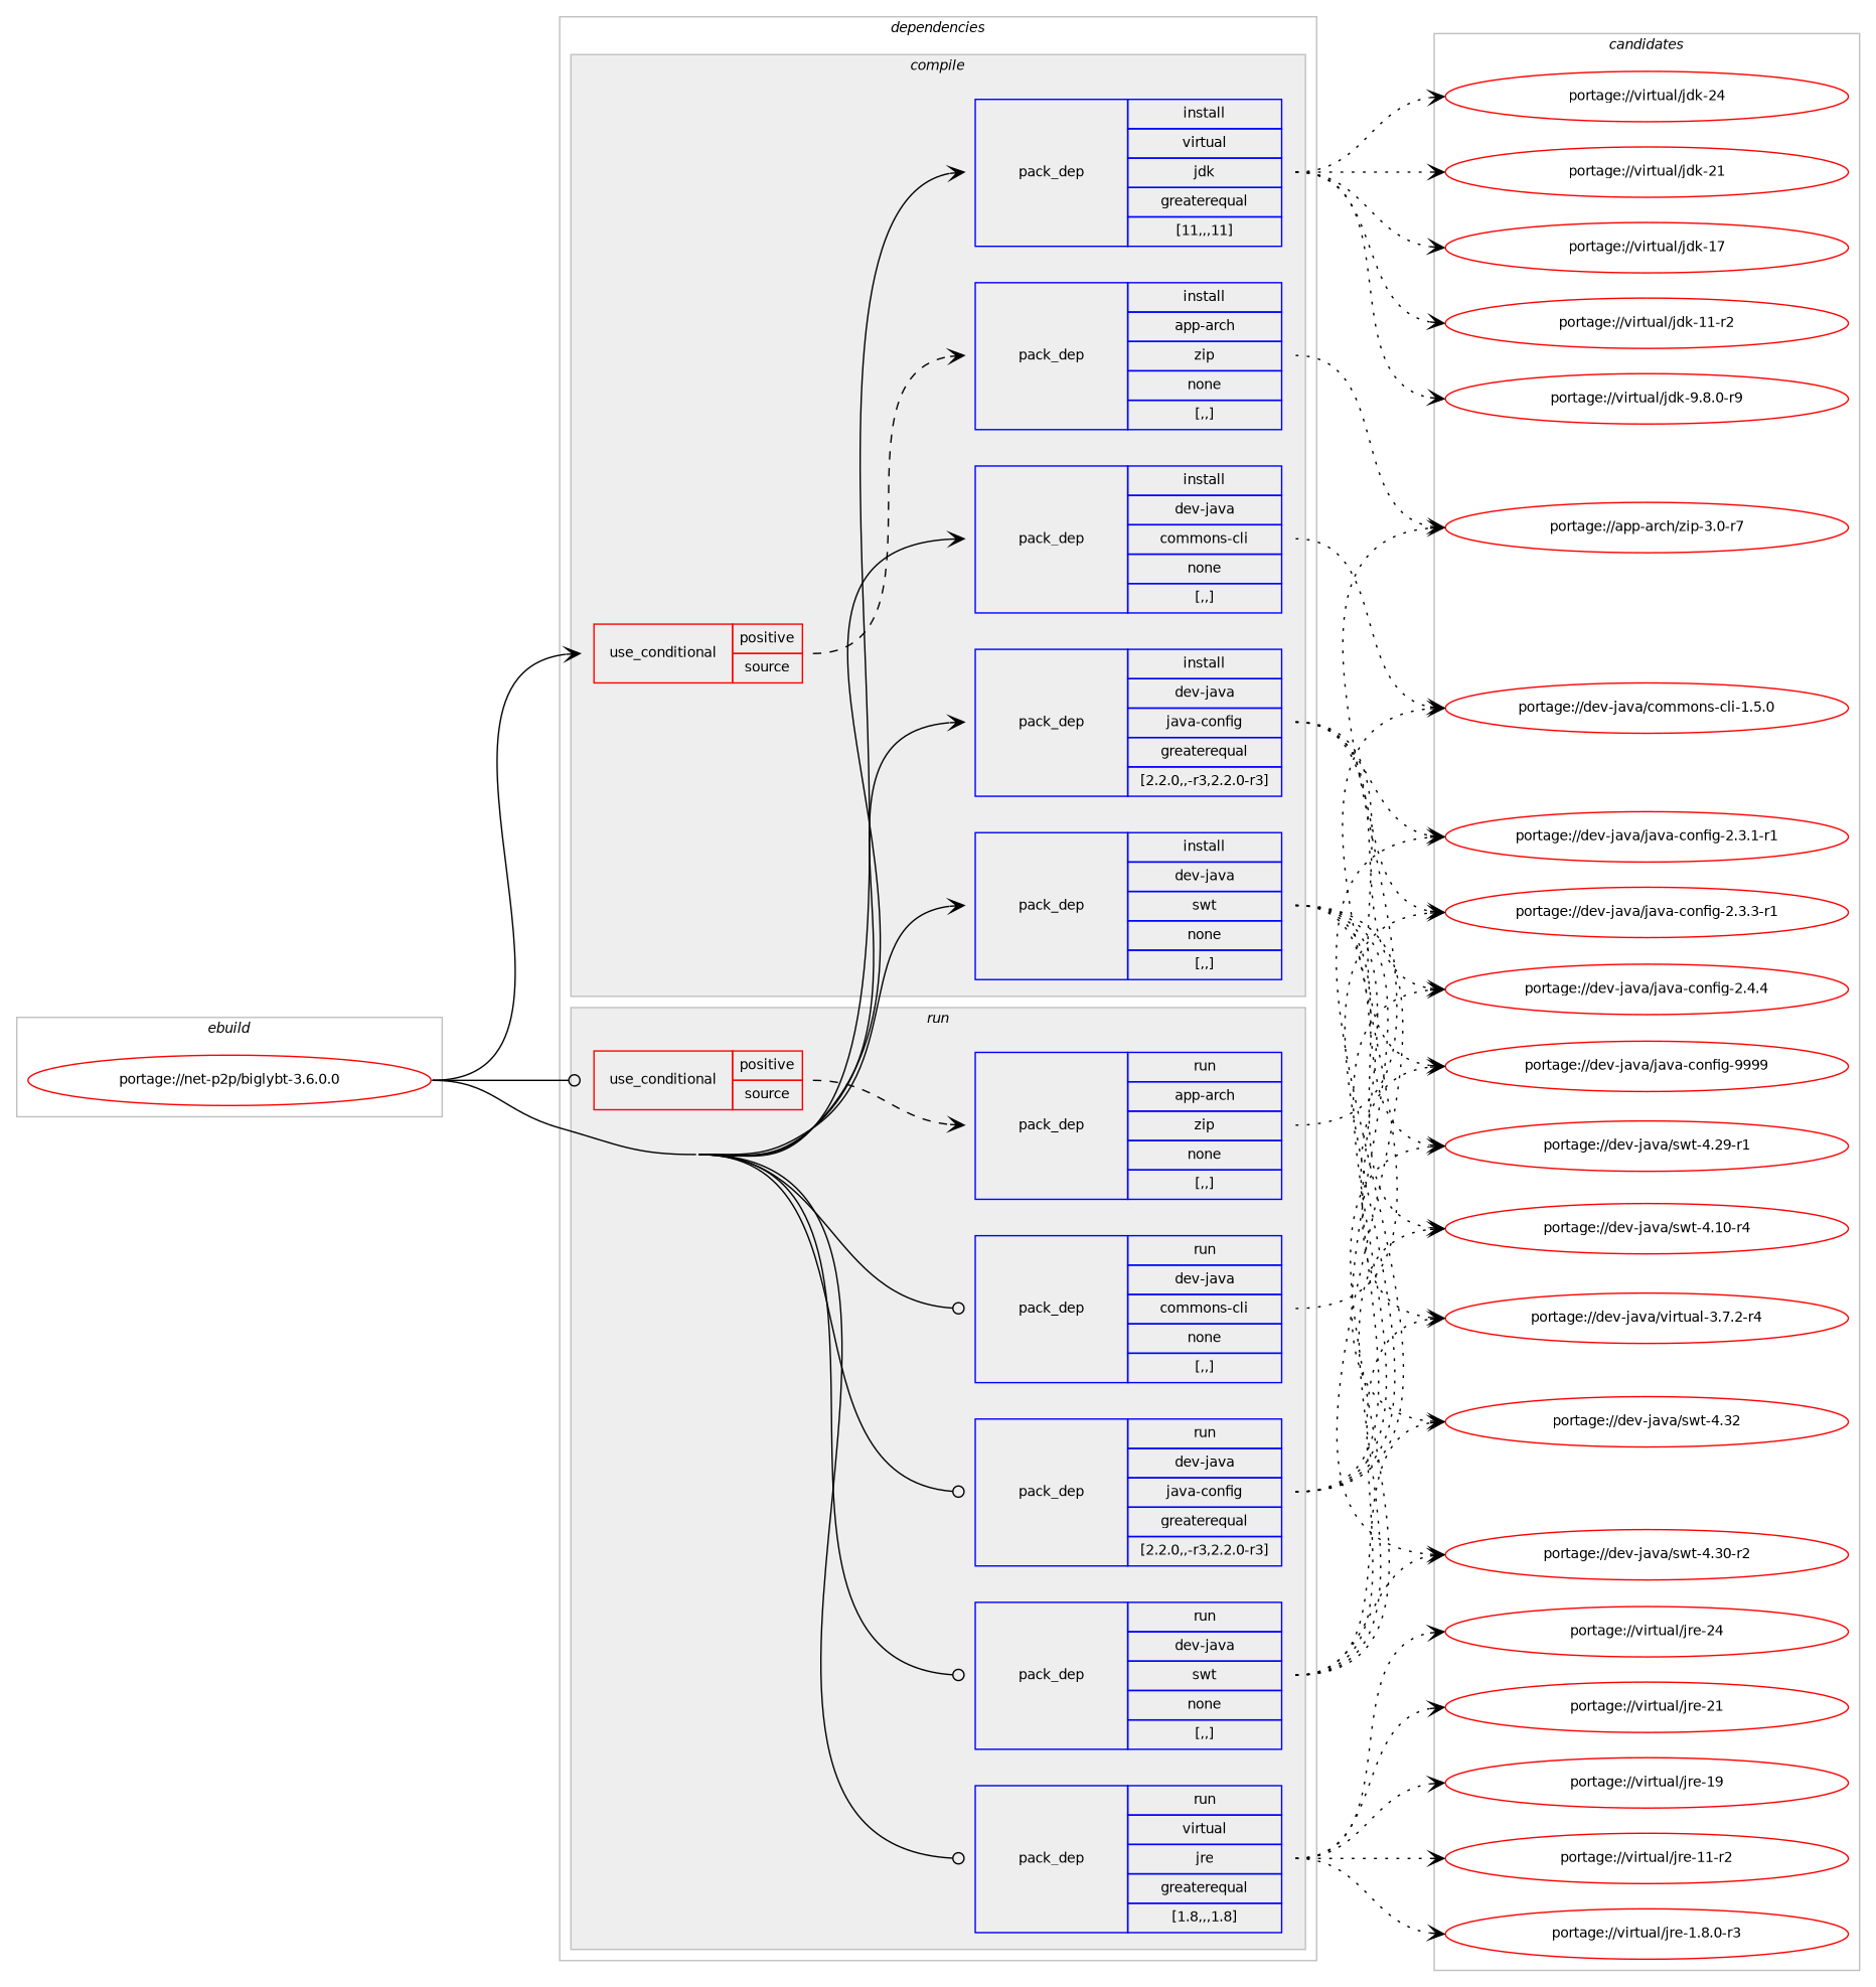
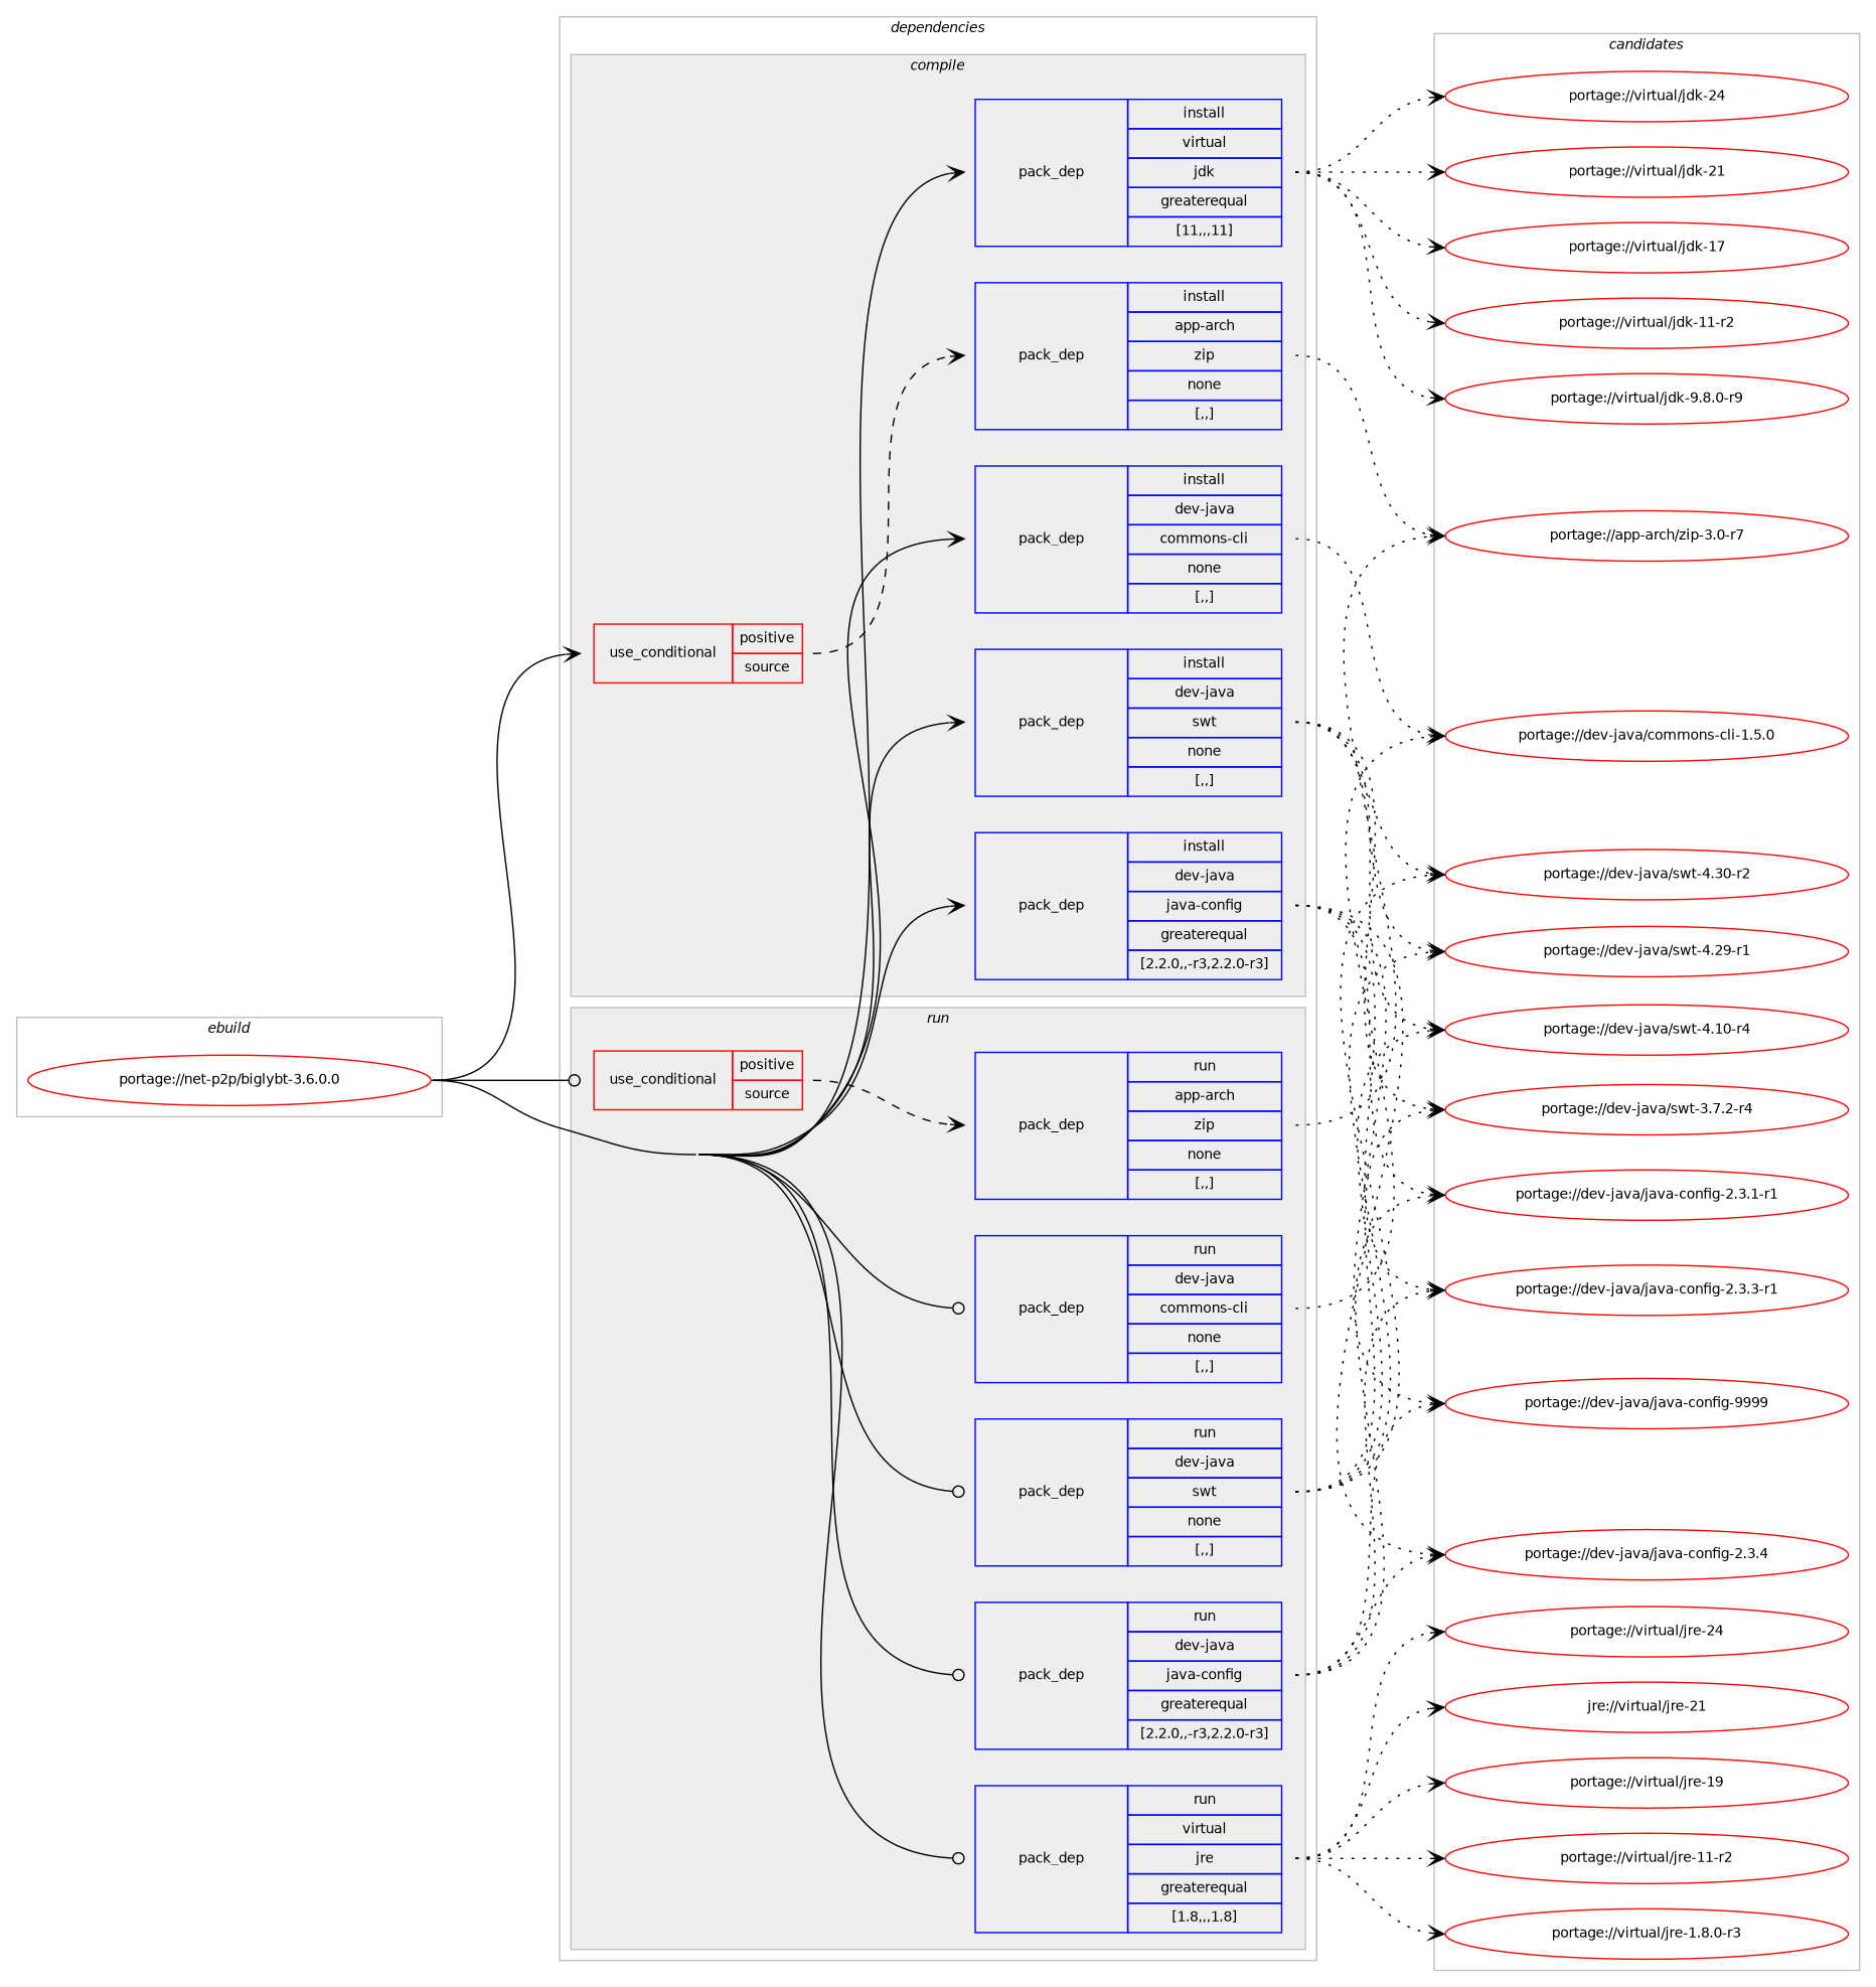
  digraph {
    compound=true
    concentrate=true
    fontname=Helvetica
    fontsize=10
    newrank=true
    rankdir=LR
    ranksep=1.5
    node [color=red fontname=Helvetica fontsize=10]
    edge [arrowhead=vee headport=w style=dotted tailport=e weight=100]
    n1 [label="portage://net-p2p/biglybt-3.6.0.0" width=4]
    n2 [color=blue label=<<TABLE BORDER="0" CELLBORDER="1" CELLSPACING="0" CELLPADDING="4" WIDTH="220"><TR><TD ROWSPAN="6" CELLPADDING="30">pack_dep</TD></TR><TR><TD WIDTH="110">install</TD></TR><TR><TD>app-arch</TD></TR><TR><TD>zip</TD></TR><TR><TD>none</TD></TR><TR><TD>[,,]</TD></TR></TABLE>> shape=none]
    n3 [label=<<TABLE BORDER="0" CELLBORDER="1" CELLSPACING="0" CELLPADDING="4"><TR><TD ROWSPAN="3" CELLPADDING="10">use_conditional</TD></TR><TR><TD>positive</TD></TR><TR><TD>source</TD></TR></TABLE>> shape=none]
    n4 [color=blue label=<<TABLE BORDER="0" CELLBORDER="1" CELLSPACING="0" CELLPADDING="4" WIDTH="220"><TR><TD ROWSPAN="6" CELLPADDING="30">pack_dep</TD></TR><TR><TD WIDTH="110">install</TD></TR><TR><TD>dev-java</TD></TR><TR><TD>commons-cli</TD></TR><TR><TD>none</TD></TR><TR><TD>[,,]</TD></TR></TABLE>> shape=none]
    n5 [color=blue label=<<TABLE BORDER="0" CELLBORDER="1" CELLSPACING="0" CELLPADDING="4" WIDTH="220"><TR><TD ROWSPAN="6" CELLPADDING="30">pack_dep</TD></TR><TR><TD WIDTH="110">install</TD></TR><TR><TD>dev-java</TD></TR><TR><TD>java-config</TD></TR><TR><TD>greaterequal</TD></TR><TR><TD>[2.2.0,,-r3,2.2.0-r3]</TD></TR></TABLE>> shape=none]
    n6 [color=blue label=<<TABLE BORDER="0" CELLBORDER="1" CELLSPACING="0" CELLPADDING="4" WIDTH="220"><TR><TD ROWSPAN="6" CELLPADDING="30">pack_dep</TD></TR><TR><TD WIDTH="110">install</TD></TR><TR><TD>dev-java</TD></TR><TR><TD>swt</TD></TR><TR><TD>none</TD></TR><TR><TD>[,,]</TD></TR></TABLE>> shape=none]
    n7 [color=blue label=<<TABLE BORDER="0" CELLBORDER="1" CELLSPACING="0" CELLPADDING="4" WIDTH="220"><TR><TD ROWSPAN="6" CELLPADDING="30">pack_dep</TD></TR><TR><TD WIDTH="110">install</TD></TR><TR><TD>virtual</TD></TR><TR><TD>jdk</TD></TR><TR><TD>greaterequal</TD></TR><TR><TD>[11,,,11]</TD></TR></TABLE>> shape=none]
    n8 [color=blue label=<<TABLE BORDER="0" CELLBORDER="1" CELLSPACING="0" CELLPADDING="4" WIDTH="220"><TR><TD ROWSPAN="6" CELLPADDING="30">pack_dep</TD></TR><TR><TD WIDTH="110">run</TD></TR><TR><TD>app-arch</TD></TR><TR><TD>zip</TD></TR><TR><TD>none</TD></TR><TR><TD>[,,]</TD></TR></TABLE>> shape=none]
    n9 [label=<<TABLE BORDER="0" CELLBORDER="1" CELLSPACING="0" CELLPADDING="4"><TR><TD ROWSPAN="3" CELLPADDING="10">use_conditional</TD></TR><TR><TD>positive</TD></TR><TR><TD>source</TD></TR></TABLE>> shape=none]
    n10 [color=blue label=<<TABLE BORDER="0" CELLBORDER="1" CELLSPACING="0" CELLPADDING="4" WIDTH="220"><TR><TD ROWSPAN="6" CELLPADDING="30">pack_dep</TD></TR><TR><TD WIDTH="110">run</TD></TR><TR><TD>dev-java</TD></TR><TR><TD>commons-cli</TD></TR><TR><TD>none</TD></TR><TR><TD>[,,]</TD></TR></TABLE>> shape=none]
    n11 [color=blue label=<<TABLE BORDER="0" CELLBORDER="1" CELLSPACING="0" CELLPADDING="4" WIDTH="220"><TR><TD ROWSPAN="6" CELLPADDING="30">pack_dep</TD></TR><TR><TD WIDTH="110">run</TD></TR><TR><TD>dev-java</TD></TR><TR><TD>java-config</TD></TR><TR><TD>greaterequal</TD></TR><TR><TD>[2.2.0,,-r3,2.2.0-r3]</TD></TR></TABLE>> shape=none]
    n12 [color=blue label=<<TABLE BORDER="0" CELLBORDER="1" CELLSPACING="0" CELLPADDING="4" WIDTH="220"><TR><TD ROWSPAN="6" CELLPADDING="30">pack_dep</TD></TR><TR><TD WIDTH="110">run</TD></TR><TR><TD>dev-java</TD></TR><TR><TD>swt</TD></TR><TR><TD>none</TD></TR><TR><TD>[,,]</TD></TR></TABLE>> shape=none]
    n13 [color=blue label=<<TABLE BORDER="0" CELLBORDER="1" CELLSPACING="0" CELLPADDING="4" WIDTH="220"><TR><TD ROWSPAN="6" CELLPADDING="30">pack_dep</TD></TR><TR><TD WIDTH="110">run</TD></TR><TR><TD>virtual</TD></TR><TR><TD>jre</TD></TR><TR><TD>greaterequal</TD></TR><TR><TD>[1.8,,,1.8]</TD></TR></TABLE>> shape=none]
    n14 [label="portage://app-arch/zip-3.0-r7" width=4]
    n15 [label="portage://dev-java/commons-cli-1.5.0" width=4]
    n16 [label="portage://dev-java/java-config-9999" width=4]
-   n17 [label="portage://dev-java/java-config-2.4.4" width=4]
+   n17 [label="portage://dev-java/java-config-2.3.4" width=4]
    n18 [label="portage://dev-java/java-config-2.3.3-r1" width=4]
    n19 [label="portage://dev-java/java-config-2.3.1-r1" width=4]
-   n20 [label="portage://dev-java/swt-4.32" width=4]
    n21 [label="portage://dev-java/swt-4.30-r2" width=4]
    n22 [label="portage://dev-java/swt-4.29-r1" width=4]
    n23 [label="portage://dev-java/swt-4.10-r4" width=4]
-   n24 [label="portage://dev-java/virtual-3.7.2-r4" width=4]
+   n24 [label="portage://dev-java/swt-3.7.2-r4" width=4]
    n25 [label="portage://virtual/jdk-24" width=4]
    n26 [label="portage://virtual/jdk-21" width=4]
    n27 [label="portage://virtual/jdk-17" width=4]
    n28 [label="portage://virtual/jdk-11-r2" width=4]
    n29 [label="portage://virtual/jdk-9.8.0-r9" width=4]
    n30 [label="portage://virtual/jre-24" width=4]
-   n31 [label="portage://virtual/jre-21" width=4]
+   n31 [label="jre://virtual/jre-21" width=4]
    n32 [label="portage://virtual/jre-19" width=4]
    n33 [label="portage://virtual/jre-11-r2" width=4]
    n34 [label="portage://virtual/jre-1.8.0-r3" width=4]
    subgraph cluster_1 {
      color=gray
      label=<<i>ebuild</i>>
      n1
    }
    subgraph cluster_2 {
      color=gray
      label=<<i>dependencies</i>>
      subgraph cluster_3 {
        color=gray
        fillcolor="#eeeeee"
        label=<<i>compile</i>>
        style=filled
        subgraph sub_4 {
          color=gray
          fillcolor="#eeeeee"
          label=<<i>compile</i>>
          style=filled
          n3
          subgraph sub_5 {
            color=gray
            fillcolor="#eeeeee"
            label=<<i>compile</i>>
            style=filled
            n2
          }
        }
        subgraph sub_6 {
          color=gray
          fillcolor="#eeeeee"
          label=<<i>compile</i>>
          style=filled
          n4
        }
        subgraph sub_7 {
          color=gray
          fillcolor="#eeeeee"
          label=<<i>compile</i>>
          style=filled
          n5
        }
        subgraph sub_8 {
          color=gray
          fillcolor="#eeeeee"
          label=<<i>compile</i>>
          style=filled
          n6
        }
        subgraph sub_9 {
          color=gray
          fillcolor="#eeeeee"
          label=<<i>compile</i>>
          style=filled
          n7
        }
      }
      subgraph cluster_10 {
        color=gray
        fillcolor="#eeeeee"
        label=<<i>compile and run</i>>
        style=filled
      }
      subgraph cluster_11 {
        color=gray
        fillcolor="#eeeeee"
        label=<<i>run</i>>
        style=filled
        subgraph sub_12 {
          color=gray
          fillcolor="#eeeeee"
          label=<<i>run</i>>
          style=filled
          n9
          subgraph sub_13 {
            color=gray
            fillcolor="#eeeeee"
            label=<<i>run</i>>
            style=filled
            n8
          }
        }
        subgraph sub_14 {
          color=gray
          fillcolor="#eeeeee"
          label=<<i>run</i>>
          style=filled
          n10
        }
        subgraph sub_15 {
          color=gray
          fillcolor="#eeeeee"
          label=<<i>run</i>>
          style=filled
          n11
        }
        subgraph sub_16 {
          color=gray
          fillcolor="#eeeeee"
          label=<<i>run</i>>
          style=filled
          n12
        }
        subgraph sub_17 {
          color=gray
          fillcolor="#eeeeee"
          label=<<i>run</i>>
          style=filled
          n13
        }
      }
    }
    subgraph cluster_18 {
      color=gray
      label=<<i>candidates</i>>
      rank=same
      subgraph sub_19 {
        color=black
        label=<<i>candidates</i>>
        nodesep=1
        rank=same
        n14
      }
      subgraph sub_20 {
        color=black
        label=<<i>candidates</i>>
        nodesep=1
        rank=same
        n15
      }
      subgraph sub_21 {
        color=black
        label=<<i>candidates</i>>
        nodesep=1
        rank=same
        n16
        n17
        n18
        n19
      }
      subgraph sub_22 {
        color=black
        label=<<i>candidates</i>>
        nodesep=1
        rank=same
-       n20
        n21
        n22
        n23
        n24
      }
      subgraph sub_23 {
        color=black
        label=<<i>candidates</i>>
        nodesep=1
        rank=same
        n25
        n26
        n27
        n28
        n29
      }
      subgraph sub_24 {
        color=black
        label=<<i>candidates</i>>
        nodesep=1
        rank=same
        n14
      }
      subgraph sub_25 {
        color=black
        label=<<i>candidates</i>>
        nodesep=1
        rank=same
        n15
      }
      subgraph sub_26 {
        color=black
        label=<<i>candidates</i>>
        nodesep=1
        rank=same
        n16
        n17
        n18
        n19
      }
      subgraph sub_27 {
        color=black
        label=<<i>candidates</i>>
        nodesep=1
        rank=same
-       n20
        n21
        n22
        n23
        n24
      }
      subgraph sub_28 {
        color=black
        label=<<i>candidates</i>>
        nodesep=1
        rank=same
        n30
        n31
        n32
        n33
        n34
      }
    }
    n1 -> n3 [style=solid weight=20]
    n1 -> n4 [style=solid weight=20]
    n1 -> n5 [style=solid weight=20]
    n1 -> n6 [style=solid weight=20]
    n1 -> n7 [style=solid weight=20]
    n1 -> n9 [arrowhead=odot style=solid weight=20]
    n1 -> n10 [arrowhead=odot style=solid weight=20]
    n1 -> n11 [arrowhead=odot style=solid weight=20]
    n1 -> n12 [arrowhead=odot style=solid weight=20]
    n1 -> n13 [arrowhead=odot style=solid weight=20]
    n2 -> n14
    n3 -> n2 [style=dashed weight=20]
    n4 -> n15
    n5 -> n16
    n5 -> n17
    n5 -> n18
    n5 -> n19
-   n6 -> n20
    n6 -> n21
    n6 -> n22
    n6 -> n23
    n6 -> n24
    n7 -> n25
    n7 -> n26
    n7 -> n27
    n7 -> n28
    n7 -> n29
    n8 -> n14
    n9 -> n8 [style=dashed weight=20]
    n10 -> n15
    n11 -> n16
    n11 -> n17
    n11 -> n18
    n11 -> n19
-   n12 -> n20
    n12 -> n21
    n12 -> n22
    n12 -> n23
    n12 -> n24
    n13 -> n30
    n13 -> n31
    n13 -> n32
    n13 -> n33
    n13 -> n34
  }
